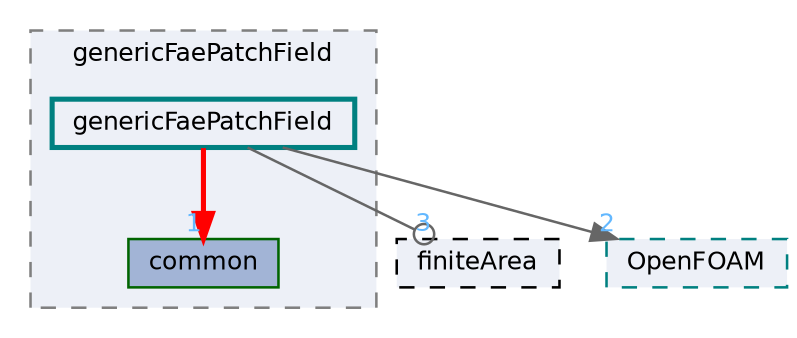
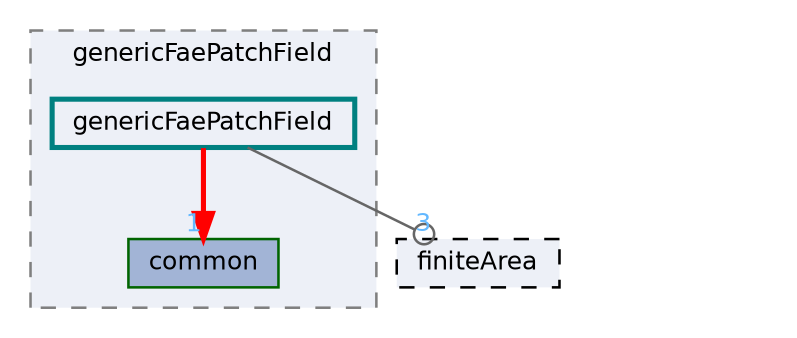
  digraph {
    compound=true
    node [color=teal fillcolor="#edf0f7" fontname=Helvetica fontsize=10 shape=box style="filled,dashed"]
    edge [arrowhead=normal color=gray40 fontcolor=steelblue1 fontname=Helvetica fontsize=10 labeldistance=1.5 labelfontname=Helvetica labelfontsize=10 style=solid]
    n1 [color=darkgreen fillcolor="#a2b4d6" height=0.2 label=common style=filled width=0.4]
    n2 [height=0.2 label=genericFaePatchField style="filled,bold" width=0.4]
    n3 [color=black height=0.2 label=finiteArea width=0.4]
-   n4 [height=0.2 label=OpenFOAM width=0.4]
    subgraph cluster_1 {
      bgcolor="#edf0f7"
      fontname=Helvetica
      fontsize=10
      label=genericFaePatchField
      pencolor=grey50
      style="filled,dashed"
      n1
      n2
    }
    n2 -> n1 [color=red headlabel=1 style=bold]
    n2 -> n3 [arrowhead=odot headlabel=3]
-   n2 -> n4 [headlabel=2]
  }
